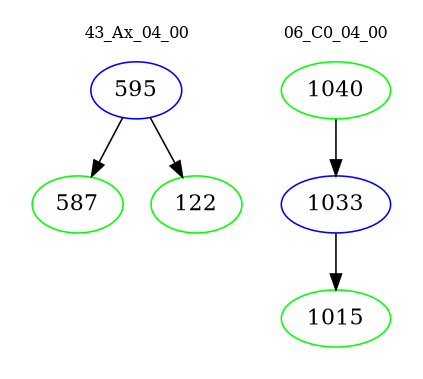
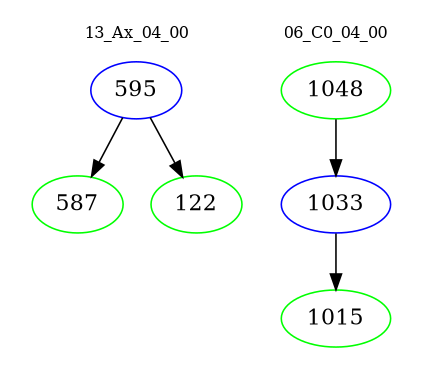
  digraph {
    node [color=green]
    edge [color=black]
    n1 [label=587]
    n2 [color=blue label=595]
    n3 [label=122]
-   n4 [label=1040]
+   n4 [label=1048]
    n5 [color=blue label=1033]
    n6 [label=1015]
    subgraph cluster_1 {
      color=white
      fontsize=10
-     label="43_Ax_04_00"
+     label="13_Ax_04_00"
      n1
      n2
      n3
    }
    subgraph cluster_2 {
      color=white
      fontsize=10
      label="06_C0_04_00"
      n4
      n5
      n6
    }
    n2 -> n1
    n2 -> n3
    n4 -> n5
    n5 -> n6
  }
